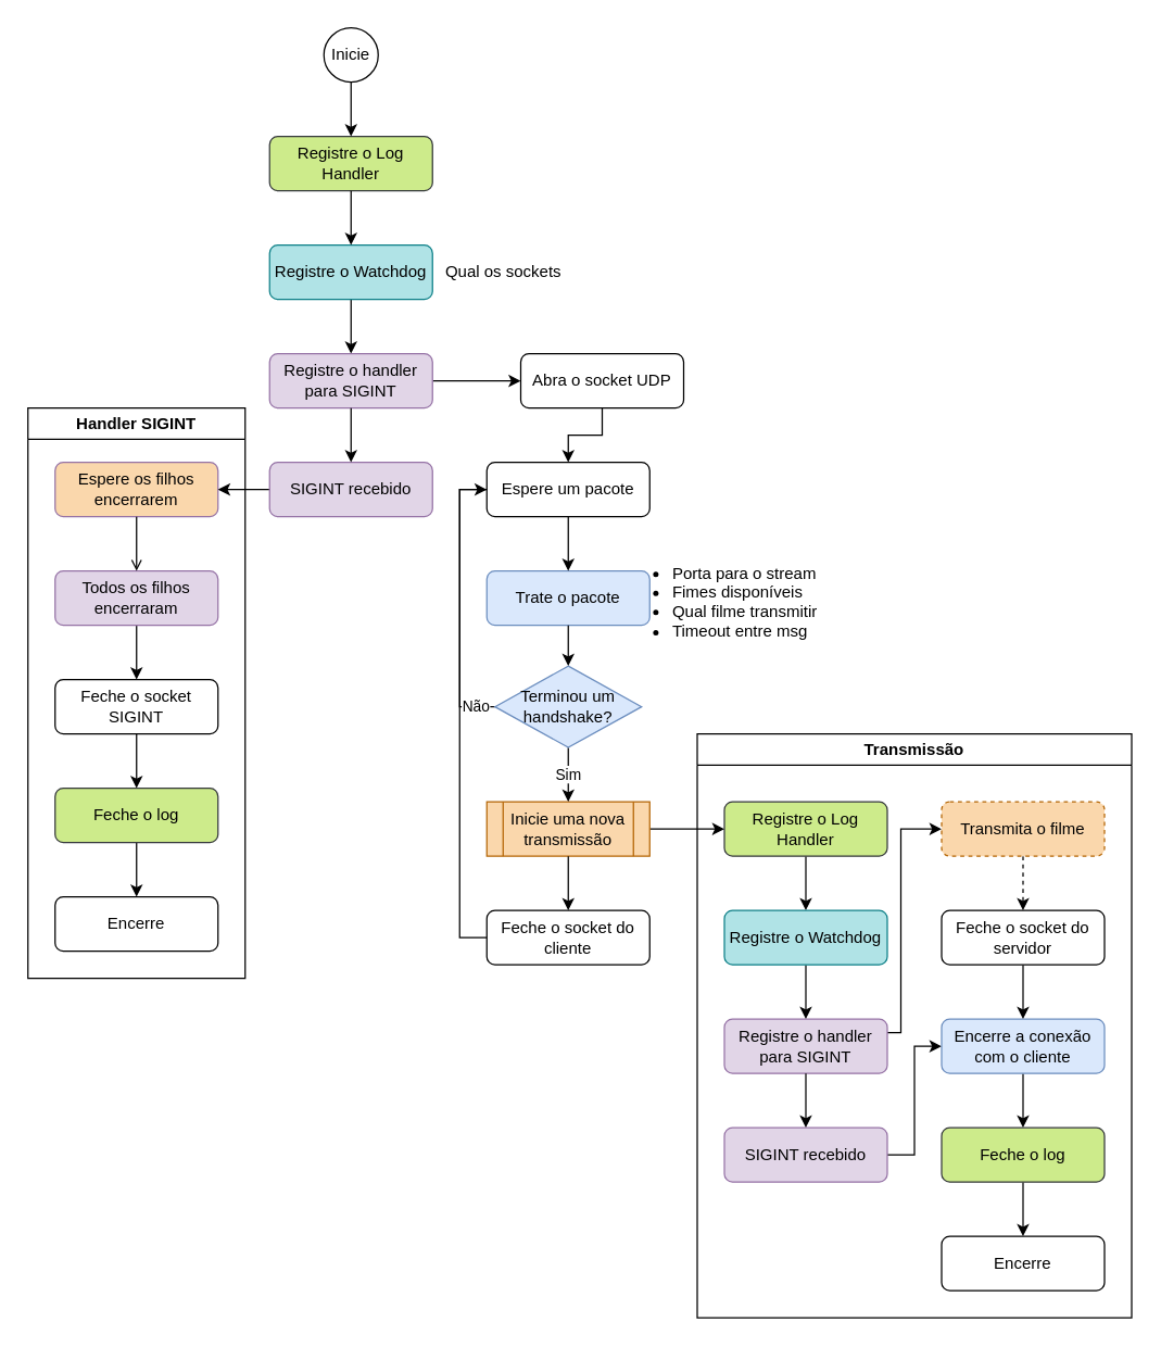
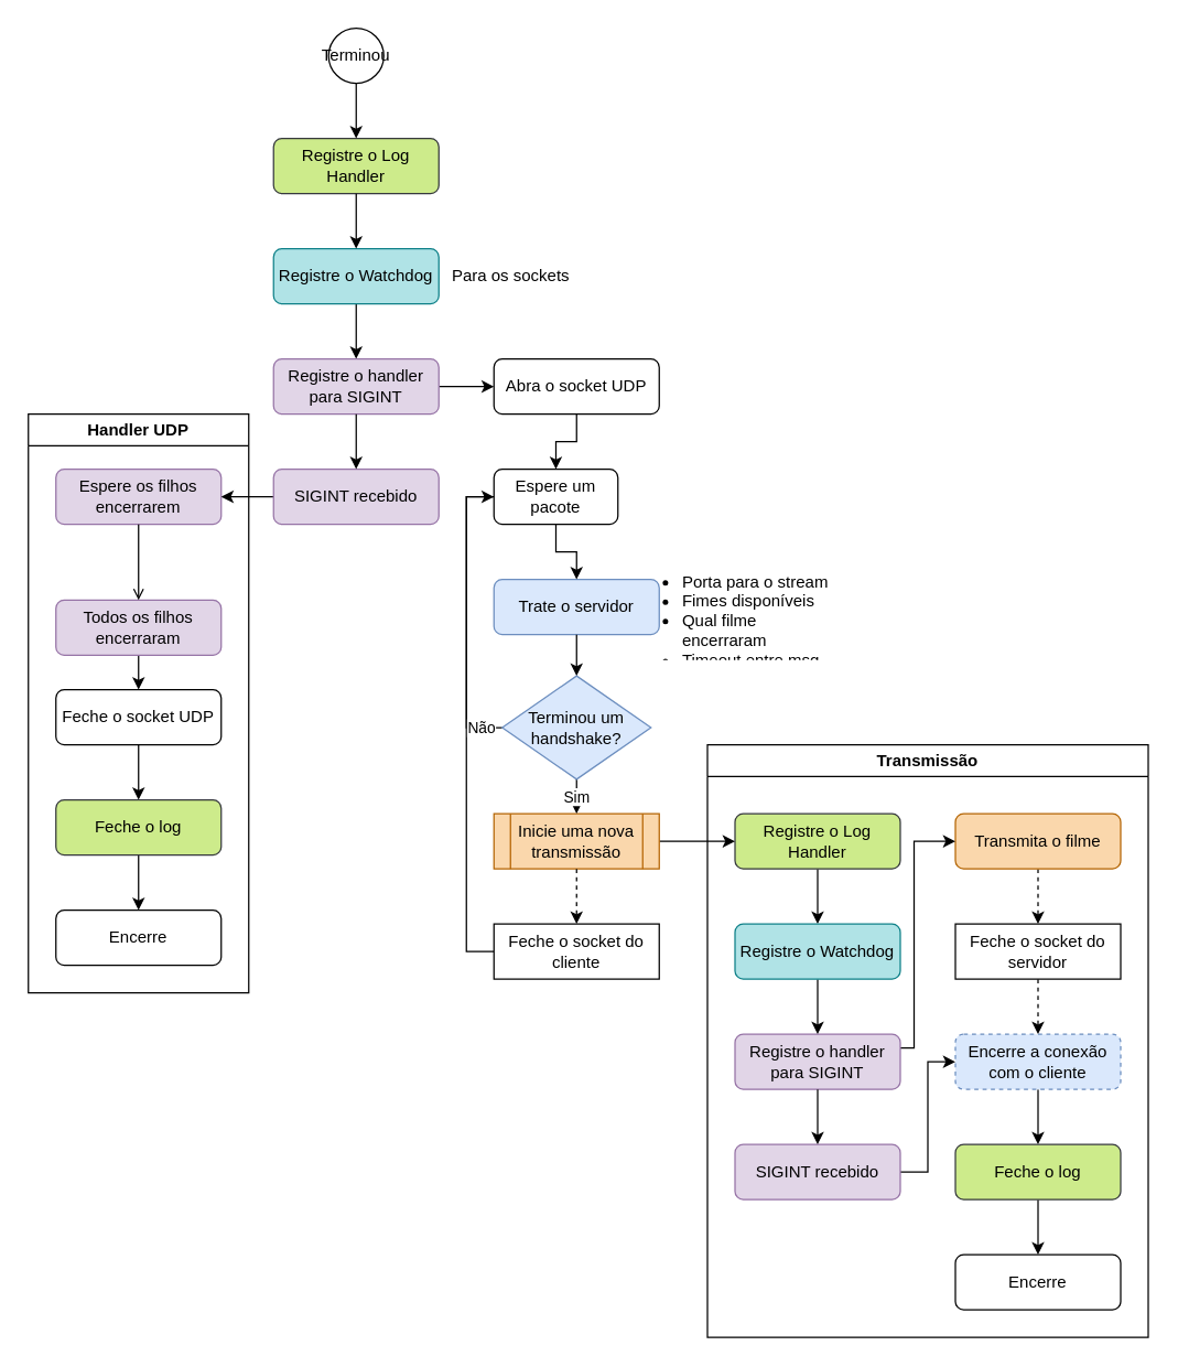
  <mxCell id="0" />
  <mxCell id="1" parent="0" />
  <mxCell id="2" value="" style="edgeStyle=orthogonalEdgeStyle;rounded=0;orthogonalLoop=1;jettySize=auto;html=1;" edge="1" parent="1" source="6" target="34"><mxGeometry relative="1" as="geometry" /></mxCell>
- <mxCell id="3" value="Inicie" style="ellipse;whiteSpace=wrap;html=1;" vertex="1" parent="1"><mxGeometry x="238" y="20" width="40" height="40" as="geometry" /></mxCell>
+ <mxCell id="3" value="Terminou" style="ellipse;whiteSpace=wrap;html=1;" vertex="1" parent="1"><mxGeometry x="238" y="20" width="40" height="40" as="geometry" /></mxCell>
  <mxCell id="4" value="Registre o Log Handler" style="rounded=1;whiteSpace=wrap;html=1;fillColor=#cdeb8b;strokeColor=#36393d;" vertex="1" parent="1"><mxGeometry x="198" y="100" width="120" height="40" as="geometry" /></mxCell>
  <mxCell id="5" value="" style="edgeStyle=orthogonalEdgeStyle;rounded=0;orthogonalLoop=1;jettySize=auto;html=1;" edge="1" parent="1" source="3" target="4"><mxGeometry relative="1" as="geometry" /></mxCell>
  <mxCell id="6" value="Registre o Watchdog" style="rounded=1;whiteSpace=wrap;html=1;fillColor=#b0e3e6;strokeColor=#0e8088;" vertex="1" parent="1"><mxGeometry x="198" y="180" width="120" height="40" as="geometry" /></mxCell>
  <mxCell id="7" value="" style="edgeStyle=orthogonalEdgeStyle;rounded=0;orthogonalLoop=1;jettySize=auto;html=1;" edge="1" parent="1" source="4" target="6"><mxGeometry relative="1" as="geometry" /></mxCell>
- <mxCell id="8" value="Qual os sockets" style="text;html=1;strokeColor=none;fillColor=none;align=center;verticalAlign=middle;whiteSpace=wrap;rounded=0;" vertex="1" parent="1"><mxGeometry x="318" y="185" width="105" height="30" as="geometry" /></mxCell>
+ <mxCell id="8" value="Para os sockets" style="text;html=1;strokeColor=none;fillColor=none;align=center;verticalAlign=middle;whiteSpace=wrap;rounded=0;" vertex="1" parent="1"><mxGeometry x="318" y="185" width="105" height="30" as="geometry" /></mxCell>
  <mxCell id="9" value="Transmissão" style="swimlane;whiteSpace=wrap;html=1;" vertex="1" parent="1"><mxGeometry x="513" y="540" width="320" height="430" as="geometry" /></mxCell>
  <mxCell id="10" style="edgeStyle=orthogonalEdgeStyle;rounded=0;orthogonalLoop=1;jettySize=auto;html=1;exitX=0.5;exitY=1;exitDx=0;exitDy=0;entryX=0.5;entryY=0;entryDx=0;entryDy=0;dashed=1;" edge="1" parent="9" source="11" target="25"><mxGeometry relative="1" as="geometry" /></mxCell>
- <mxCell id="11" value="Transmita o filme" style="rounded=1;whiteSpace=wrap;html=1;fillColor=#fad7ac;strokeColor=#b46504;dashed=1;" vertex="1" parent="9"><mxGeometry x="180" y="50" width="120" height="40" as="geometry" /></mxCell>
+ <mxCell id="11" value="Transmita o filme" style="rounded=1;whiteSpace=wrap;html=1;fillColor=#fad7ac;strokeColor=#b46504;" vertex="1" parent="9"><mxGeometry x="180" y="50" width="120" height="40" as="geometry" /></mxCell>
  <mxCell id="12" style="edgeStyle=orthogonalEdgeStyle;rounded=0;orthogonalLoop=1;jettySize=auto;html=1;exitX=1;exitY=0.25;exitDx=0;exitDy=0;entryX=0;entryY=0.5;entryDx=0;entryDy=0;" edge="1" parent="9" source="13" target="11"><mxGeometry relative="1" as="geometry"><Array as="points"><mxPoint x="150" y="220" /><mxPoint x="150" y="70" /></Array></mxGeometry></mxCell>
  <mxCell id="13" value="Registre o handler para SIGINT" style="rounded=1;whiteSpace=wrap;html=1;fillColor=#e1d5e7;strokeColor=#9673a6;" vertex="1" parent="9"><mxGeometry x="20" y="210" width="120" height="40" as="geometry" /></mxCell>
  <mxCell id="14" style="edgeStyle=orthogonalEdgeStyle;rounded=0;orthogonalLoop=1;jettySize=auto;html=1;exitX=1;exitY=0.5;exitDx=0;exitDy=0;entryX=0;entryY=0.5;entryDx=0;entryDy=0;" edge="1" parent="9" source="15" target="20"><mxGeometry relative="1" as="geometry" /></mxCell>
  <mxCell id="15" value="SIGINT recebido" style="rounded=1;whiteSpace=wrap;html=1;fillColor=#e1d5e7;strokeColor=#9673a6;" vertex="1" parent="9"><mxGeometry x="20" y="290" width="120" height="40" as="geometry" /></mxCell>
  <mxCell id="16" style="edgeStyle=orthogonalEdgeStyle;rounded=0;orthogonalLoop=1;jettySize=auto;html=1;exitX=0.5;exitY=1;exitDx=0;exitDy=0;entryX=0.5;entryY=0;entryDx=0;entryDy=0;" edge="1" parent="9" source="13" target="15"><mxGeometry relative="1" as="geometry" /></mxCell>
  <mxCell id="17" value="" style="edgeStyle=orthogonalEdgeStyle;rounded=0;orthogonalLoop=1;jettySize=auto;html=1;" edge="1" parent="9" source="18" target="23"><mxGeometry relative="1" as="geometry" /></mxCell>
  <mxCell id="18" value="Registre o Log Handler" style="rounded=1;whiteSpace=wrap;html=1;fillColor=#cdeb8b;strokeColor=#36393d;" vertex="1" parent="9"><mxGeometry x="20" y="50" width="120" height="40" as="geometry" /></mxCell>
  <mxCell id="19" value="" style="edgeStyle=orthogonalEdgeStyle;rounded=0;orthogonalLoop=1;jettySize=auto;html=1;" edge="1" parent="9" source="20" target="27"><mxGeometry relative="1" as="geometry" /></mxCell>
- <mxCell id="20" value="Encerre a conexão com o cliente" style="rounded=1;whiteSpace=wrap;html=1;fillColor=#dae8fc;strokeColor=#6c8ebf;" vertex="1" parent="9"><mxGeometry x="180" y="210" width="120" height="40" as="geometry" /></mxCell>
+ <mxCell id="20" value="Encerre a conexão com o cliente" style="rounded=1;whiteSpace=wrap;html=1;fillColor=#dae8fc;strokeColor=#6c8ebf;dashed=1;" vertex="1" parent="9"><mxGeometry x="180" y="210" width="120" height="40" as="geometry" /></mxCell>
  <mxCell id="21" value="Encerre" style="rounded=1;whiteSpace=wrap;html=1;" vertex="1" parent="9"><mxGeometry x="180" y="370" width="120" height="40" as="geometry" /></mxCell>
  <mxCell id="22" style="edgeStyle=orthogonalEdgeStyle;rounded=0;orthogonalLoop=1;jettySize=auto;html=1;exitX=0.5;exitY=1;exitDx=0;exitDy=0;entryX=0.5;entryY=0;entryDx=0;entryDy=0;" edge="1" parent="9" source="23" target="13"><mxGeometry relative="1" as="geometry" /></mxCell>
  <mxCell id="23" value="Registre o Watchdog" style="rounded=1;whiteSpace=wrap;html=1;fillColor=#b0e3e6;strokeColor=#0e8088;" vertex="1" parent="9"><mxGeometry x="20" y="130" width="120" height="40" as="geometry" /></mxCell>
- <mxCell id="24" style="edgeStyle=orthogonalEdgeStyle;rounded=0;orthogonalLoop=1;jettySize=auto;html=1;exitX=0.5;exitY=1;exitDx=0;exitDy=0;entryX=0.5;entryY=0;entryDx=0;entryDy=0;" edge="1" parent="9" source="25" target="20"><mxGeometry relative="1" as="geometry" /></mxCell>
- <mxCell id="25" value="Feche o socket do servidor" style="rounded=1;whiteSpace=wrap;html=1;" vertex="1" parent="9"><mxGeometry x="180" y="130" width="120" height="40" as="geometry" /></mxCell>
+ <mxCell id="24" style="edgeStyle=orthogonalEdgeStyle;rounded=0;orthogonalLoop=1;jettySize=auto;html=1;exitX=0.5;exitY=1;exitDx=0;exitDy=0;entryX=0.5;entryY=0;entryDx=0;entryDy=0;dashed=1;" edge="1" parent="9" source="25" target="20"><mxGeometry relative="1" as="geometry" /></mxCell>
+ <mxCell id="25" value="Feche o socket do servidor" style="whiteSpace=wrap;html=1;rounded=0;" vertex="1" parent="9"><mxGeometry x="180" y="130" width="120" height="40" as="geometry" /></mxCell>
  <mxCell id="26" value="" style="edgeStyle=orthogonalEdgeStyle;rounded=0;orthogonalLoop=1;jettySize=auto;html=1;" edge="1" parent="9" source="27" target="21"><mxGeometry relative="1" as="geometry" /></mxCell>
  <mxCell id="27" value="Feche o log" style="rounded=1;whiteSpace=wrap;html=1;fillColor=#cdeb8b;strokeColor=#36393d;" vertex="1" parent="9"><mxGeometry x="180" y="290" width="120" height="40" as="geometry" /></mxCell>
- <mxCell id="28" value="Abra o socket UDP" style="rounded=1;whiteSpace=wrap;html=1;" vertex="1" parent="1"><mxGeometry x="383" y="260" width="120" height="40" as="geometry" /></mxCell>
- <mxCell id="29" value="Espere um pacote" style="rounded=1;whiteSpace=wrap;html=1;" vertex="1" parent="1"><mxGeometry x="358" y="340" width="120" height="40" as="geometry" /></mxCell>
+ <mxCell id="28" value="Abra o socket UDP" style="rounded=1;whiteSpace=wrap;html=1;" vertex="1" parent="1"><mxGeometry x="358" y="260" width="120" height="40" as="geometry" /></mxCell>
+ <mxCell id="29" value="Espere um pacote" style="rounded=1;whiteSpace=wrap;html=1;" vertex="1" parent="1"><mxGeometry x="358" y="340" width="90" height="40" as="geometry" /></mxCell>
  <mxCell id="30" style="edgeStyle=orthogonalEdgeStyle;rounded=0;orthogonalLoop=1;jettySize=auto;html=1;exitX=0.5;exitY=1;exitDx=0;exitDy=0;" edge="1" parent="1" source="28" target="29"><mxGeometry relative="1" as="geometry" /></mxCell>
- <mxCell id="31" value="Trate o pacote" style="rounded=1;whiteSpace=wrap;html=1;fillColor=#dae8fc;strokeColor=#6c8ebf;" vertex="1" parent="1"><mxGeometry x="358" y="420" width="120" height="40" as="geometry" /></mxCell>
+ <mxCell id="31" value="Trate o servidor" style="rounded=1;whiteSpace=wrap;html=1;fillColor=#dae8fc;strokeColor=#6c8ebf;" vertex="1" parent="1"><mxGeometry x="358" y="420" width="120" height="40" as="geometry" /></mxCell>
  <mxCell id="32" value="" style="edgeStyle=orthogonalEdgeStyle;rounded=0;orthogonalLoop=1;jettySize=auto;html=1;" edge="1" parent="1" source="29" target="31"><mxGeometry relative="1" as="geometry" /></mxCell>
  <mxCell id="33" value="" style="edgeStyle=orthogonalEdgeStyle;rounded=0;orthogonalLoop=1;jettySize=auto;html=1;" edge="1" parent="1" source="34" target="28"><mxGeometry relative="1" as="geometry" /></mxCell>
  <mxCell id="34" value="Registre o handler para SIGINT" style="rounded=1;whiteSpace=wrap;html=1;fillColor=#e1d5e7;strokeColor=#9673a6;" vertex="1" parent="1"><mxGeometry x="198" y="260" width="120" height="40" as="geometry" /></mxCell>
  <mxCell id="35" style="edgeStyle=orthogonalEdgeStyle;rounded=0;orthogonalLoop=1;jettySize=auto;html=1;exitX=1;exitY=0.5;exitDx=0;exitDy=0;" edge="1" parent="1" source="36" target="18"><mxGeometry relative="1" as="geometry" /></mxCell>
  <mxCell id="36" value="Inicie uma nova transmissão" style="shape=process;whiteSpace=wrap;html=1;backgroundOutline=1;fillColor=#fad7ac;strokeColor=#b46504;" vertex="1" parent="1"><mxGeometry x="358" y="590" width="120" height="40" as="geometry" /></mxCell>
- <mxCell id="37" value="Handler SIGINT" style="swimlane;whiteSpace=wrap;html=1;startSize=23;" vertex="1" parent="1"><mxGeometry x="20" y="300" width="160" height="420" as="geometry" /></mxCell>
+ <mxCell id="37" value="Handler UDP" style="swimlane;whiteSpace=wrap;html=1;startSize=23;" vertex="1" parent="1"><mxGeometry x="20" y="300" width="160" height="420" as="geometry" /></mxCell>
  <mxCell id="38" value="Encerre" style="rounded=1;whiteSpace=wrap;html=1;" vertex="1" parent="37"><mxGeometry x="20" y="360" width="120" height="40" as="geometry" /></mxCell>
  <mxCell id="39" value="" style="edgeStyle=orthogonalEdgeStyle;rounded=0;orthogonalLoop=1;jettySize=auto;html=1;" edge="1" parent="37" source="40" target="46"><mxGeometry relative="1" as="geometry" /></mxCell>
- <mxCell id="40" value="Feche o socket SIGINT" style="rounded=1;whiteSpace=wrap;html=1;" vertex="1" parent="37"><mxGeometry x="20" y="200" width="120" height="40" as="geometry" /></mxCell>
- <mxCell id="41" value="Espere os filhos encerrarem" style="rounded=1;whiteSpace=wrap;html=1;fillColor=#fad7ac;strokeColor=#9673a6;" vertex="1" parent="37"><mxGeometry x="20" y="40" width="120" height="40" as="geometry" /></mxCell>
+ <mxCell id="40" value="Feche o socket UDP" style="rounded=1;whiteSpace=wrap;html=1;" vertex="1" parent="37"><mxGeometry x="20" y="200" width="120" height="40" as="geometry" /></mxCell>
+ <mxCell id="41" value="Espere os filhos encerrarem" style="rounded=1;whiteSpace=wrap;html=1;fillColor=#e1d5e7;strokeColor=#9673a6;" vertex="1" parent="37"><mxGeometry x="20" y="40" width="120" height="40" as="geometry" /></mxCell>
  <mxCell id="42" value="" style="edgeStyle=orthogonalEdgeStyle;rounded=0;orthogonalLoop=1;jettySize=auto;html=1;" edge="1" parent="37" source="43" target="40"><mxGeometry relative="1" as="geometry" /></mxCell>
- <mxCell id="43" value="Todos os filhos encerraram" style="rounded=1;whiteSpace=wrap;html=1;fillColor=#e1d5e7;strokeColor=#9673a6;" vertex="1" parent="37"><mxGeometry x="20" y="120" width="120" height="40" as="geometry" /></mxCell>
+ <mxCell id="43" value="Todos os filhos encerraram" style="rounded=1;whiteSpace=wrap;html=1;fillColor=#e1d5e7;strokeColor=#9673a6;" vertex="1" parent="37"><mxGeometry x="20" y="135" width="120" height="40" as="geometry" /></mxCell>
  <mxCell id="44" value="" style="edgeStyle=orthogonalEdgeStyle;rounded=0;orthogonalLoop=1;jettySize=auto;html=1;endArrow=open;" edge="1" parent="37" source="41" target="43"><mxGeometry relative="1" as="geometry" /></mxCell>
  <mxCell id="45" value="" style="edgeStyle=orthogonalEdgeStyle;rounded=0;orthogonalLoop=1;jettySize=auto;html=1;" edge="1" parent="37" source="46" target="38"><mxGeometry relative="1" as="geometry" /></mxCell>
  <mxCell id="46" value="Feche o log" style="rounded=1;whiteSpace=wrap;html=1;fillColor=#cdeb8b;strokeColor=#36393d;" vertex="1" parent="37"><mxGeometry x="20" y="280" width="120" height="40" as="geometry" /></mxCell>
  <mxCell id="47" value="" style="edgeStyle=orthogonalEdgeStyle;rounded=0;orthogonalLoop=1;jettySize=auto;html=1;" edge="1" parent="1" source="48" target="41"><mxGeometry relative="1" as="geometry" /></mxCell>
  <mxCell id="48" value="SIGINT recebido" style="rounded=1;whiteSpace=wrap;html=1;fillColor=#e1d5e7;strokeColor=#9673a6;" vertex="1" parent="1"><mxGeometry x="198" y="340" width="120" height="40" as="geometry" /></mxCell>
  <mxCell id="49" value="" style="edgeStyle=orthogonalEdgeStyle;rounded=0;orthogonalLoop=1;jettySize=auto;html=1;" edge="1" parent="1" source="34" target="48"><mxGeometry relative="1" as="geometry" /></mxCell>
- <mxCell id="50" value="&lt;ul&gt;&lt;li&gt;Porta para o stream&lt;/li&gt;&lt;li&gt;Fimes disponíveis&lt;/li&gt;&lt;li&gt;Qual filme transmitir&lt;/li&gt;&lt;li&gt;Timeout entre msg&lt;br&gt;&lt;/li&gt;&lt;/ul&gt;" style="text;html=1;whiteSpace=wrap;verticalAlign=middle;overflow=hidden;" vertex="1" parent="1"><mxGeometry x="453" y="400" width="160" height="80" as="geometry" /></mxCell>
+ <mxCell id="50" value="&lt;ul&gt;&lt;li&gt;Porta para o stream&lt;/li&gt;&lt;li&gt;Fimes disponíveis&lt;/li&gt;&lt;li&gt;Qual filme encerraram&lt;/li&gt;&lt;li&gt;Timeout entre msg&lt;br&gt;&lt;/li&gt;&lt;/ul&gt;" style="text;html=1;whiteSpace=wrap;verticalAlign=middle;overflow=hidden;" vertex="1" parent="1"><mxGeometry x="453" y="400" width="160" height="80" as="geometry" /></mxCell>
  <mxCell id="51" style="edgeStyle=orthogonalEdgeStyle;rounded=0;orthogonalLoop=1;jettySize=auto;html=1;exitX=0;exitY=0.5;exitDx=0;exitDy=0;entryX=0;entryY=0.5;entryDx=0;entryDy=0;endArrow=none;" edge="1" parent="1" source="52" target="29"><mxGeometry relative="1" as="geometry" /></mxCell>
- <mxCell id="52" value="Feche o socket do cliente" style="rounded=1;whiteSpace=wrap;html=1;" vertex="1" parent="1"><mxGeometry x="358" y="670" width="120" height="40" as="geometry" /></mxCell>
- <mxCell id="53" value="" style="edgeStyle=orthogonalEdgeStyle;rounded=0;orthogonalLoop=1;jettySize=auto;html=1;" edge="1" parent="1" source="36" target="52"><mxGeometry relative="1" as="geometry" /></mxCell>
+ <mxCell id="52" value="Feche o socket do cliente" style="whiteSpace=wrap;html=1;rounded=0;" vertex="1" parent="1"><mxGeometry x="358" y="670" width="120" height="40" as="geometry" /></mxCell>
+ <mxCell id="53" value="" style="edgeStyle=orthogonalEdgeStyle;rounded=0;orthogonalLoop=1;jettySize=auto;html=1;dashed=1;" edge="1" parent="1" source="36" target="52"><mxGeometry relative="1" as="geometry" /></mxCell>
  <mxCell id="54" value="Sim" style="edgeStyle=orthogonalEdgeStyle;rounded=0;orthogonalLoop=1;jettySize=auto;html=1;exitX=0.5;exitY=1;exitDx=0;exitDy=0;entryX=0.5;entryY=0;entryDx=0;entryDy=0;" edge="1" parent="1" source="56" target="36"><mxGeometry relative="1" as="geometry"><mxPoint as="offset" /></mxGeometry></mxCell>
  <mxCell id="55" value="Não" style="edgeStyle=orthogonalEdgeStyle;rounded=0;orthogonalLoop=1;jettySize=auto;html=1;exitX=0;exitY=0.5;exitDx=0;exitDy=0;entryX=0;entryY=0.5;entryDx=0;entryDy=0;" edge="1" parent="1" source="56" target="29"><mxGeometry x="-0.864" relative="1" as="geometry"><mxPoint as="offset" /></mxGeometry></mxCell>
- <mxCell id="56" value="Terminou um handshake?" style="rhombus;whiteSpace=wrap;html=1;fillColor=#dae8fc;strokeColor=#6c8ebf;" vertex="1" parent="1"><mxGeometry x="364" y="490" width="108" height="60" as="geometry" /></mxCell>
+ <mxCell id="56" value="Terminou um handshake?" style="rhombus;whiteSpace=wrap;html=1;fillColor=#dae8fc;strokeColor=#6c8ebf;" vertex="1" parent="1"><mxGeometry x="364" y="490" width="108" height="75" as="geometry" /></mxCell>
  <mxCell id="57" value="" style="edgeStyle=orthogonalEdgeStyle;rounded=0;orthogonalLoop=1;jettySize=auto;html=1;" edge="1" parent="1" source="31" target="56"><mxGeometry relative="1" as="geometry" /></mxCell>
